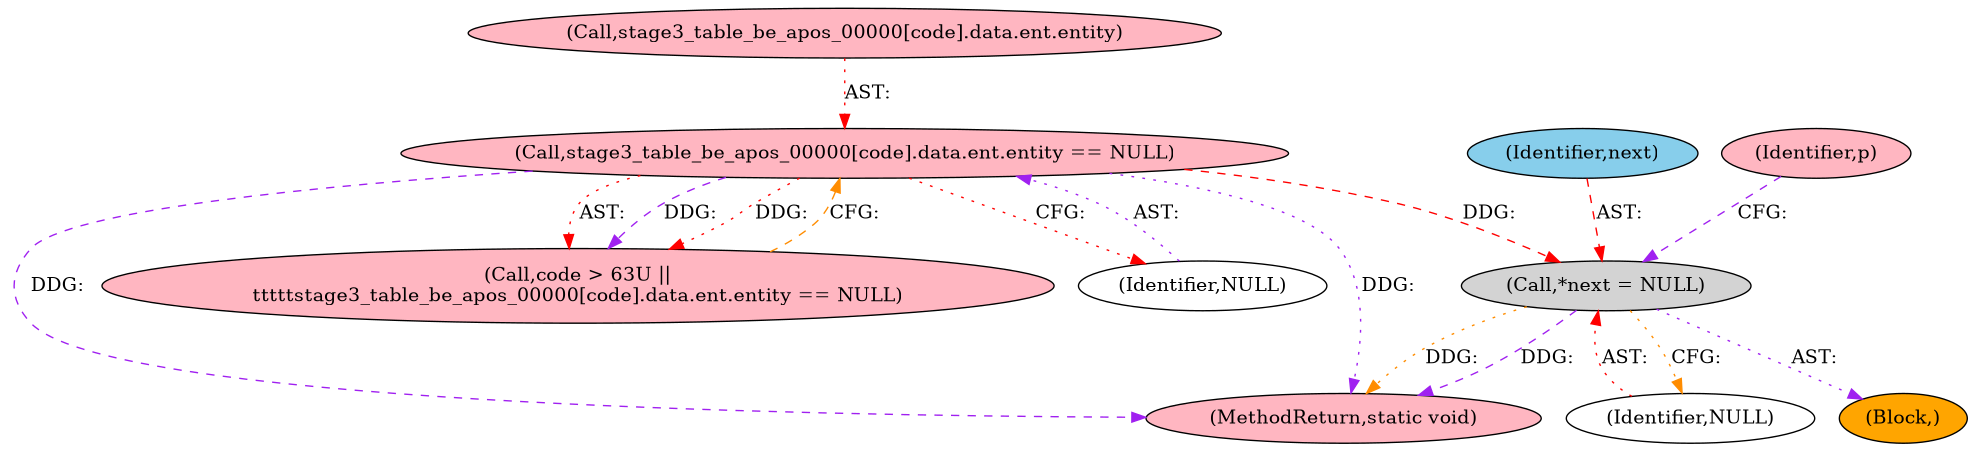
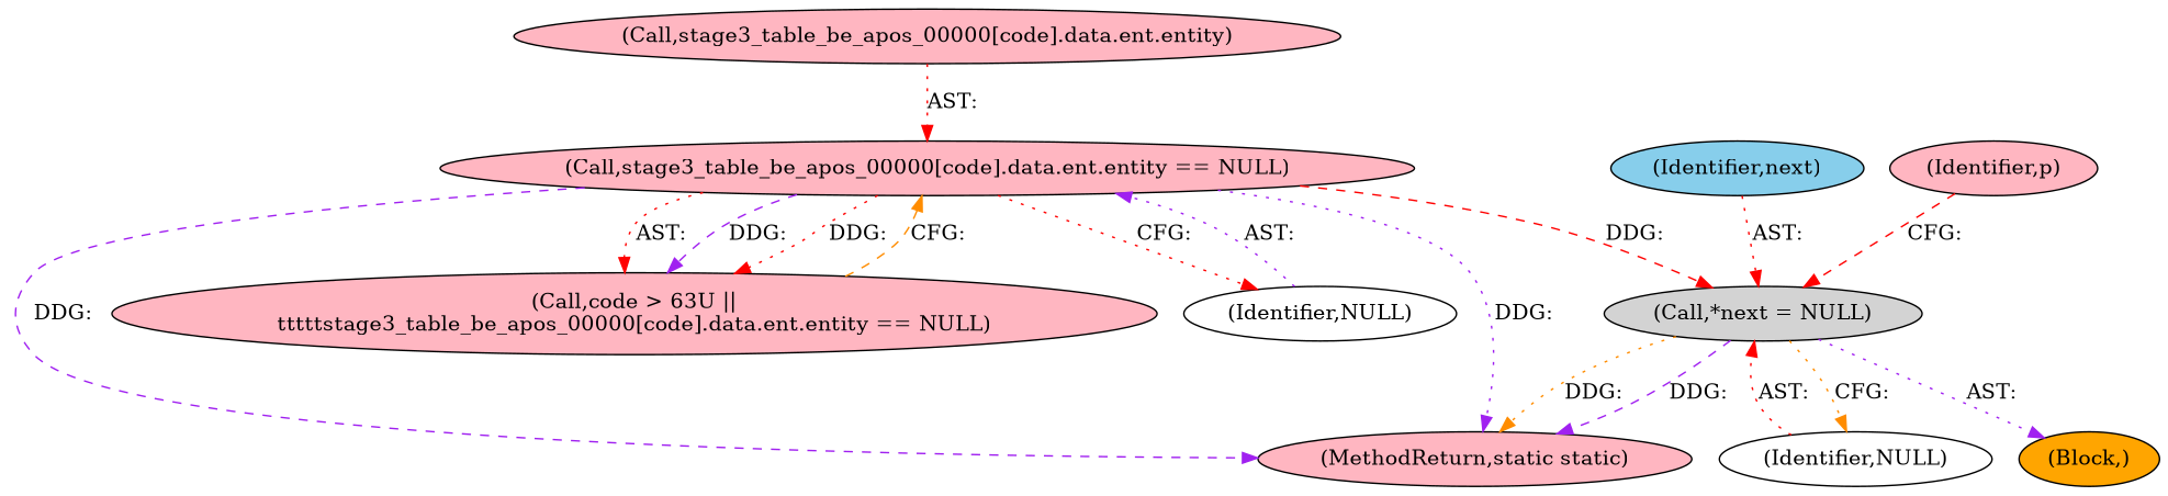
  digraph {
    node [fillcolor=lightpink style=filled]
    edge [color=red style=dotted]
    n1 [fillcolor=lightgrey label="(Call,*next = NULL)"]
    n2 [fillcolor=orange label="(Block,)"]
    n3 [fillcolor=white label="(Identifier,NULL)"]
-   n4 [label="(MethodReturn,static void)"]
+   n4 [label="(MethodReturn,static static)"]
    n5 [label="(Call,stage3_table_be_apos_00000[code].data.ent.entity == NULL)"]
    n6 [label="(Call,code > 63U ||\n\t\t\t\t\tstage3_table_be_apos_00000[code].data.ent.entity == NULL)"]
    n7 [fillcolor=white label="(Identifier,NULL)"]
    n8 [fillcolor=skyblue label="(Identifier,next)"]
    n9 [label="(Call,stage3_table_be_apos_00000[code].data.ent.entity)"]
    n10 [label="(Identifier,p)"]
    n1 -> n2 [color=purple label="AST: "]
    n1 -> n3 [color=darkorange label="CFG: "]
    n1 -> n4 [color=darkorange label="DDG: "]
    n1 -> n4 [color=purple label="DDG: " style=dashed]
    n3 -> n1 [label="AST: "]
    n5 -> n1 [label="DDG: " style=dashed]
    n5 -> n4 [color=purple label="DDG: "]
    n5 -> n4 [color=purple label="DDG: " style=dashed]
    n5 -> n6 [label="AST: "]
    n5 -> n6 [color=purple label="DDG: " style=dashed]
    n5 -> n6 [label="DDG: "]
    n5 -> n7 [label="CFG: "]
    n6 -> n5 [color=darkorange label="CFG: " style=dashed]
    n7 -> n5 [color=purple label="AST: "]
-   n8 -> n1 [label="AST: " style=dashed]
+   n8 -> n1 [label="AST: "]
    n9 -> n5 [label="AST: "]
-   n10 -> n1 [color=purple label="CFG: " style=dashed]
+   n10 -> n1 [label="CFG: " style=dashed]
  }
